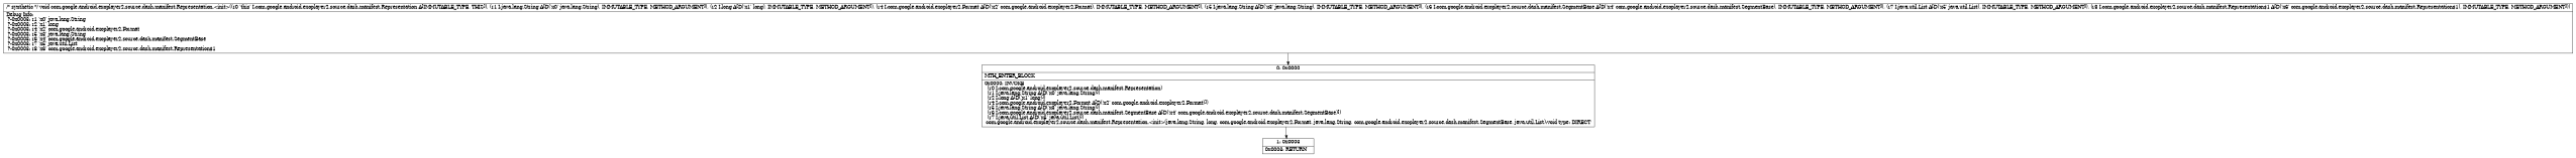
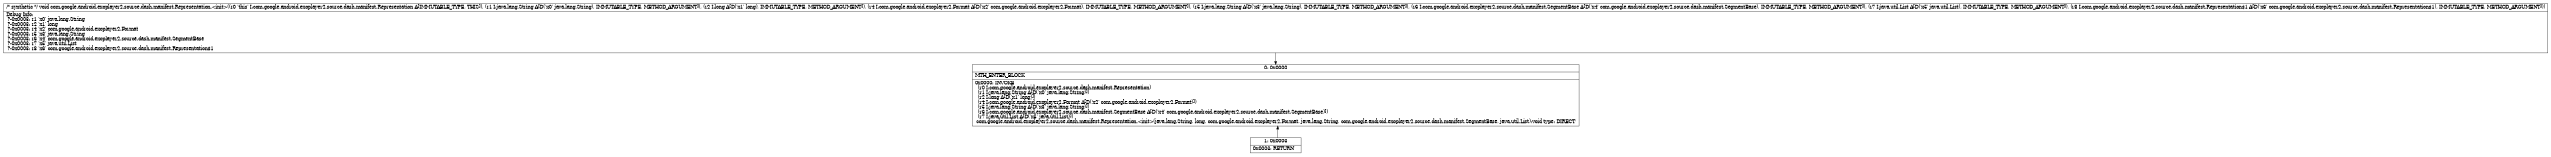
  digraph {
    node [shape=record]
    n1 [label="{0\:\ 0x0000|MTH_ENTER_BLOCK\l|0x0000: INVOKE  \l  (r0 I:com.google.android.exoplayer2.source.dash.manifest.Representation)\l  (r1 I:java.lang.String A[D('x0' java.lang.String)])\l  (r2 I:long A[D('x1' long)])\l  (r4 I:com.google.android.exoplayer2.Format A[D('x2' com.google.android.exoplayer2.Format)])\l  (r5 I:java.lang.String A[D('x3' java.lang.String)])\l  (r6 I:com.google.android.exoplayer2.source.dash.manifest.SegmentBase A[D('x4' com.google.android.exoplayer2.source.dash.manifest.SegmentBase)])\l  (r7 I:java.util.List A[D('x5' java.util.List)])\l com.google.android.exoplayer2.source.dash.manifest.Representation.\<init\>(java.lang.String, long, com.google.android.exoplayer2.Format, java.lang.String, com.google.android.exoplayer2.source.dash.manifest.SegmentBase, java.util.List):void type: DIRECT \l}"]
    n2 [label="{1\:\ 0x0003|0x0003: RETURN   \l}"]
    n3 [label="{\/* synthetic *\/ void com.google.android.exoplayer2.source.dash.manifest.Representation.\<init\>((r0 'this' I:com.google.android.exoplayer2.source.dash.manifest.Representation A[IMMUTABLE_TYPE, THIS]), (r1 I:java.lang.String A[D('x0' java.lang.String), IMMUTABLE_TYPE, METHOD_ARGUMENT]), (r2 I:long A[D('x1' long), IMMUTABLE_TYPE, METHOD_ARGUMENT]), (r4 I:com.google.android.exoplayer2.Format A[D('x2' com.google.android.exoplayer2.Format), IMMUTABLE_TYPE, METHOD_ARGUMENT]), (r5 I:java.lang.String A[D('x3' java.lang.String), IMMUTABLE_TYPE, METHOD_ARGUMENT]), (r6 I:com.google.android.exoplayer2.source.dash.manifest.SegmentBase A[D('x4' com.google.android.exoplayer2.source.dash.manifest.SegmentBase), IMMUTABLE_TYPE, METHOD_ARGUMENT]), (r7 I:java.util.List A[D('x5' java.util.List), IMMUTABLE_TYPE, METHOD_ARGUMENT]), (r8 I:com.google.android.exoplayer2.source.dash.manifest.Representation$1 A[D('x6' com.google.android.exoplayer2.source.dash.manifest.Representation$1), IMMUTABLE_TYPE, METHOD_ARGUMENT]))  | Debug Info:\l  ?\-0x0003: r1 'x0' java.lang.String\l  ?\-0x0003: r2 'x1' long\l  ?\-0x0003: r4 'x2' com.google.android.exoplayer2.Format\l  ?\-0x0003: r5 'x3' java.lang.String\l  ?\-0x0003: r6 'x4' com.google.android.exoplayer2.source.dash.manifest.SegmentBase\l  ?\-0x0003: r7 'x5' java.util.List\l  ?\-0x0003: r8 'x6' com.google.android.exoplayer2.source.dash.manifest.Representation$1\l}"]
-   n1 -> n2
+   n2 -> n1
    n3 -> n1
  }
